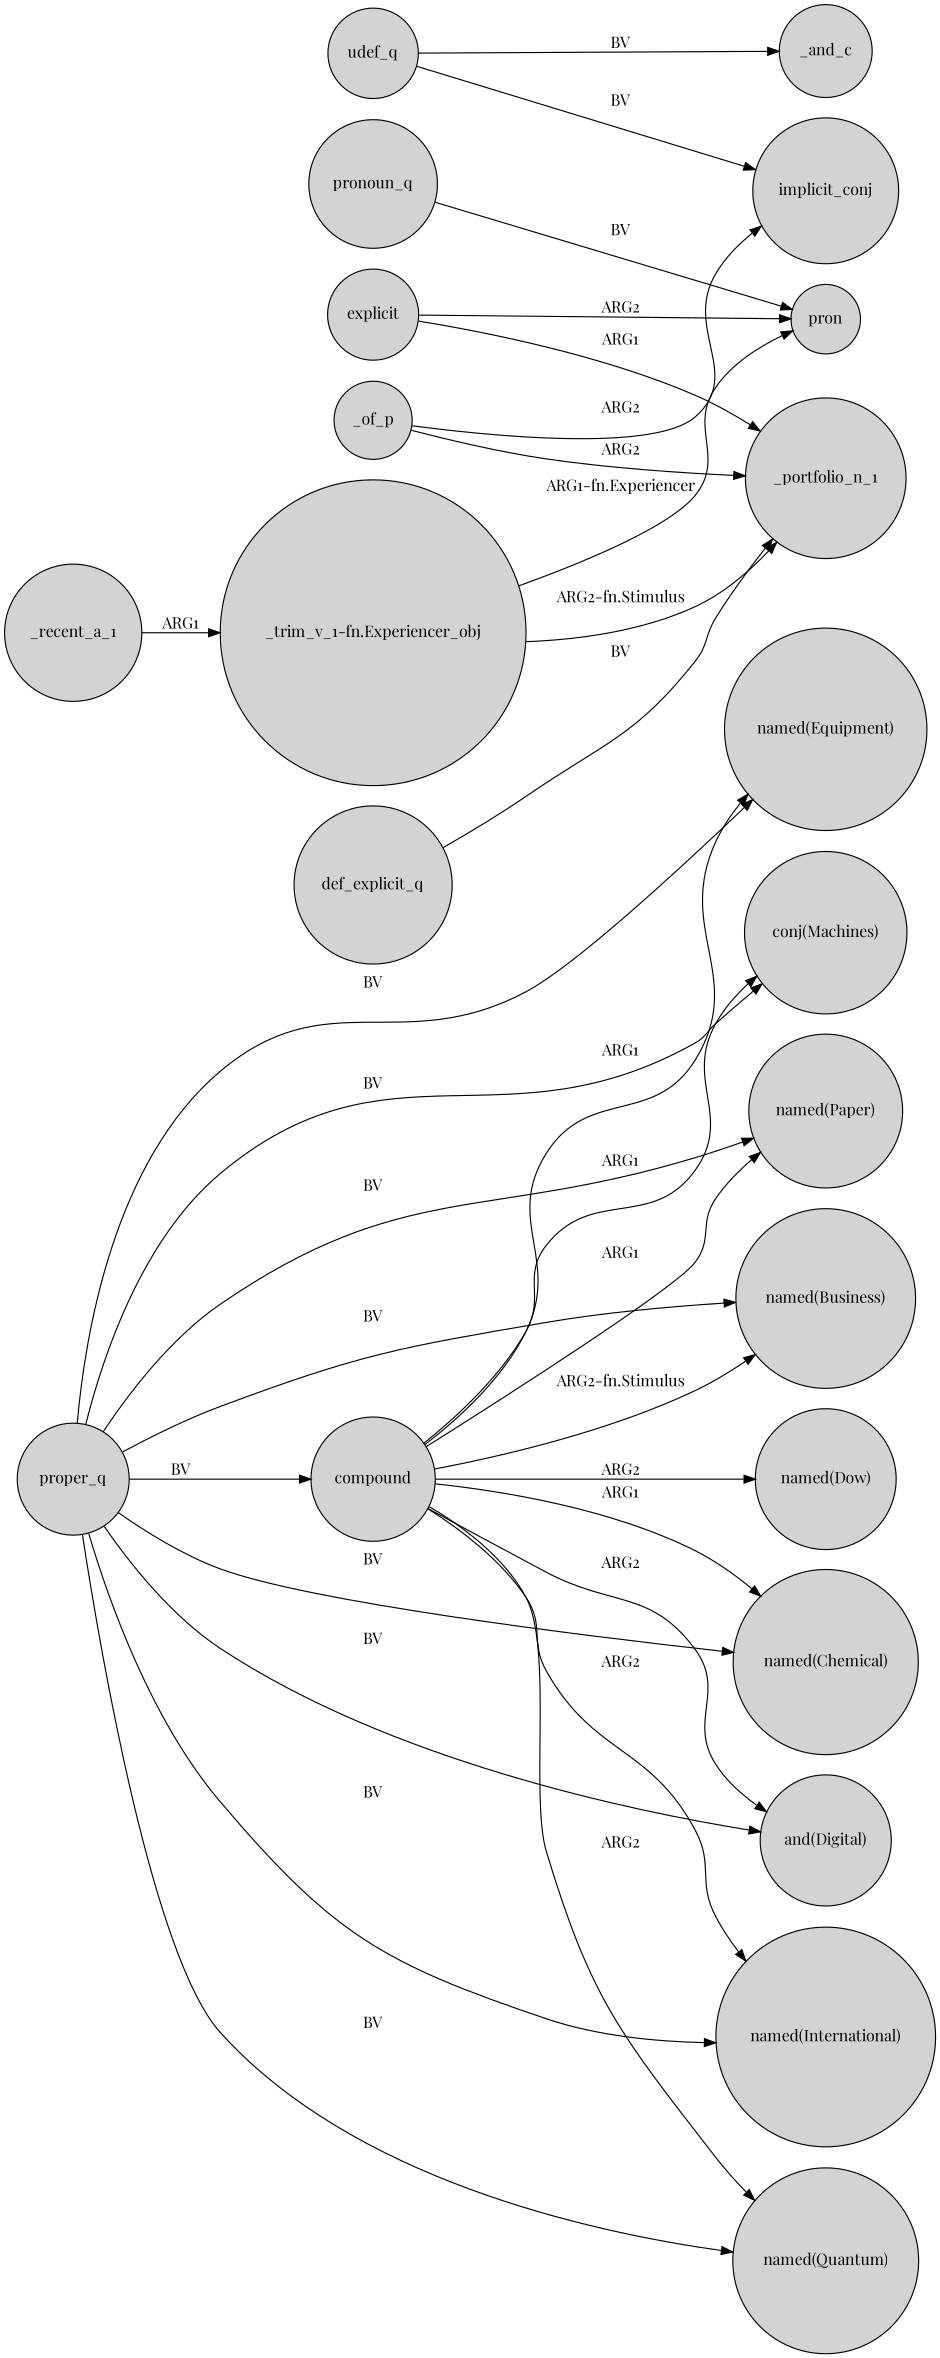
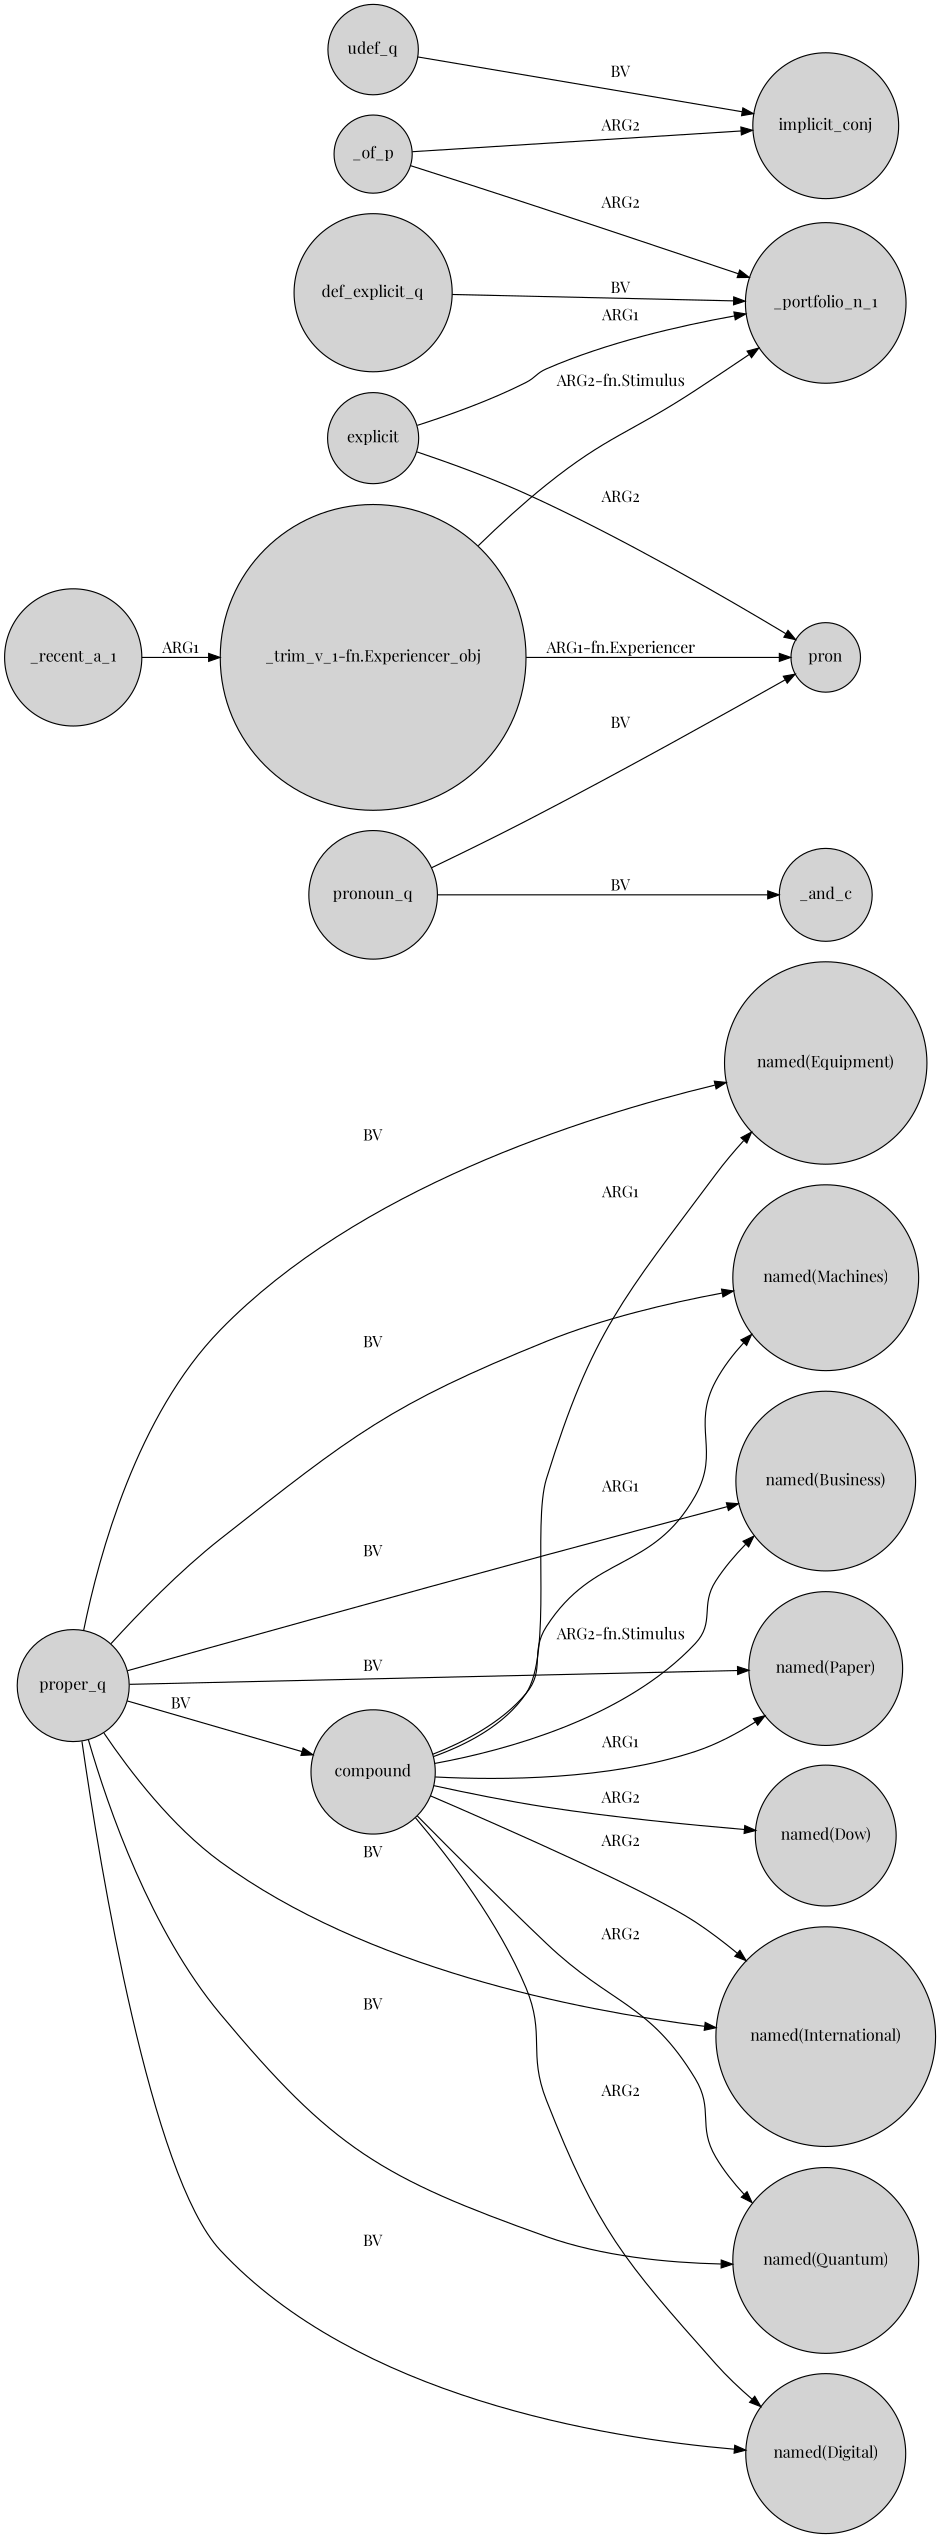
  digraph {
    fontname="Playfair Display"
    rankdir=LR
    node [fontname="Playfair Display" shape=circle style=filled]
    edge [fontname="Playfair Display"]
    proper_q
    "named(Business)"
    "named(Paper)"
    "named(Equipment)"
-   "named(Machines)" [label="conj(Machines)"]
+   "named(Machines)"
    "named(Quantum)"
-   "named(Chemical)"
-   "named(Digital)" [label="and(Digital)"]
+   "named(Digital)"
    "named(International)"
    compound
    "named(Dow)"
    "_trim_v_1-fn.Experiencer_obj"
    _portfolio_n_1
    pron
    _of_p
    implicit_conj
    udef_q
    _and_c
    pronoun_q
    n20 [label=explicit]
    def_explicit_q
    _recent_a_1
    proper_q -> "named(Business)" [label=BV]
    proper_q -> "named(Paper)" [label=BV]
    proper_q -> "named(Equipment)" [label=BV]
    proper_q -> "named(Machines)" [label=BV]
    proper_q -> "named(Quantum)" [label=BV]
-   proper_q -> "named(Chemical)" [label=BV]
    proper_q -> "named(Digital)" [label=BV]
    proper_q -> "named(International)" [label=BV]
    proper_q -> compound [label=BV]
    compound -> "named(Business)" [label="ARG2-fn.Stimulus"]
    compound -> "named(Paper)" [label=ARG1]
    compound -> "named(Equipment)" [label=ARG1]
    compound -> "named(Machines)" [label=ARG1]
    compound -> "named(Quantum)" [label=ARG2]
-   compound -> "named(Chemical)" [label=ARG1]
    compound -> "named(Digital)" [label=ARG2]
    compound -> "named(International)" [label=ARG2]
    compound -> "named(Dow)" [label=ARG2]
    "_trim_v_1-fn.Experiencer_obj" -> _portfolio_n_1 [label="ARG2-fn.Stimulus"]
    "_trim_v_1-fn.Experiencer_obj" -> pron [label="ARG1-fn.Experiencer"]
    _of_p -> _portfolio_n_1 [label=ARG2]
    _of_p -> implicit_conj [label=ARG2]
    udef_q -> implicit_conj [label=BV]
-   udef_q -> _and_c [label=BV]
+   pronoun_q -> _and_c [label=BV]
    pronoun_q -> pron [label=BV]
    n20 -> _portfolio_n_1 [label=ARG1]
    n20 -> pron [label=ARG2]
    def_explicit_q -> _portfolio_n_1 [label=BV]
    _recent_a_1 -> "_trim_v_1-fn.Experiencer_obj" [label=ARG1]
  }
